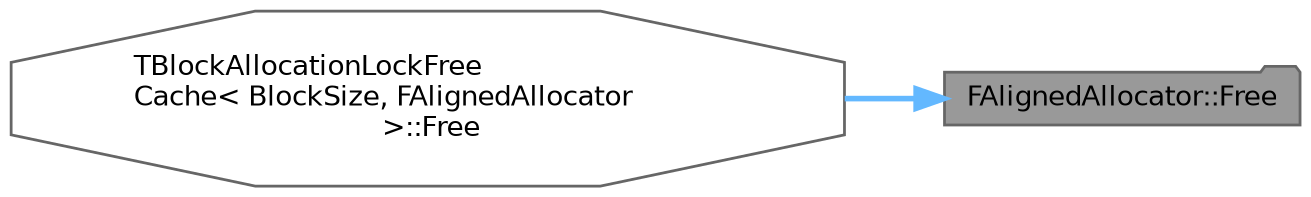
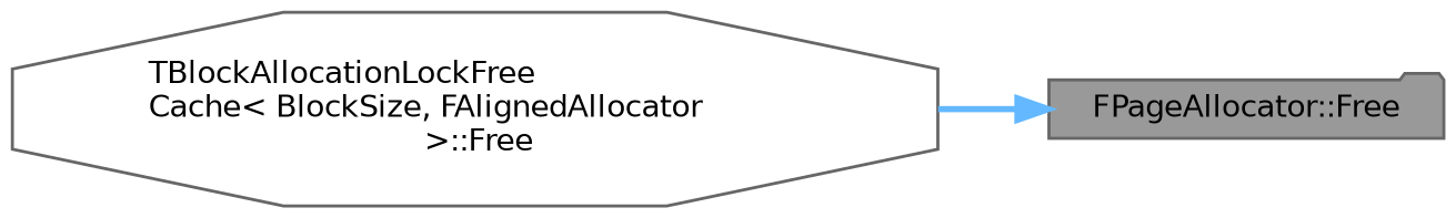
  digraph {
    rankdir=RL
    node [fontname=Helvetica fontsize=10 style=filled]
-   n1 [color=gray40 fillcolor=grey60 fontcolor=black height=0.2 label="FAlignedAllocator::Free" shape=folder width=0.4]
+   n1 [color=gray40 fillcolor=grey60 fontcolor=black height=0.2 label="FPageAllocator::Free" shape=folder width=0.4]
    n2 [color=grey40 fillcolor=white height=0.2 label="TBlockAllocationLockFree\lCache\< BlockSize, FAlignedAllocator\l \>::Free" shape=octagon width=0.4]
    n1 -> n2 [color=steelblue1 dir=back fontname=Helvetica fontsize=10 labelfontname=Helvetica labelfontsize=10 style=bold]
  }
